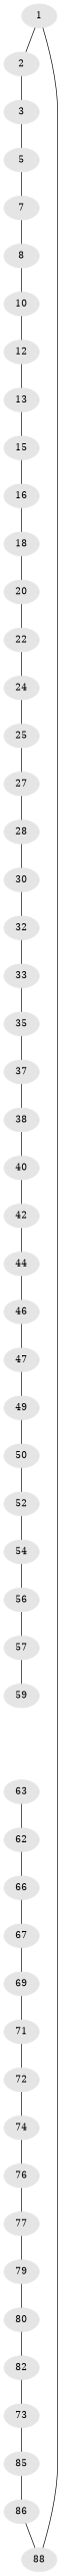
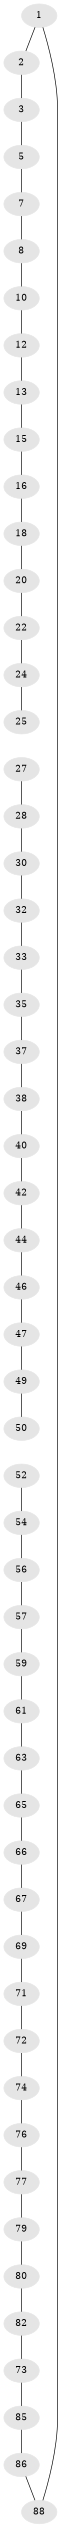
  graph {
    node [color=gray90 style=filled]
    1 [super="+89"]
    2
    88
    3 [super="+4"]
    5 [super="+6"]
    7
    8 [super="+9"]
    10 [super="+11"]
    12
    13 [super="+14"]
    15
    16 [super="+17"]
    18 [super="+19"]
    20 [super="+21"]
    22 [super="+23"]
    24
    25 [super="+26"]
    27
    28 [super="+29"]
    30 [super="+31"]
    32
    33 [super="+34"]
    35 [super="+36"]
    37
    38 [super="+39"]
    40 [super="+41"]
    42 [super="+43"]
    44 [super="+45"]
    46
    47 [super="+48"]
    49
    50 [super="+51"]
    52 [super="+53"]
    54 [super="+55"]
    56
    57 [super="+58"]
    59 [super="+60"]
+   61 [super="+62"]
    63 [super="+64"]
-   65 [label=62]
+   65
    66
    67 [super="+68"]
    69 [super="+70"]
    71
    72 [super="+73"]
    74 [super="+75"]
    76
    77 [super="+78"]
    79
    80 [super="+81"]
    82
    n52 [label=73 super="+84"]
    85
    86 [super="+87"]
    1 -- 2
    1 -- 88
    2 -- 3
    3 -- 5
    5 -- 7
    7 -- 8
    8 -- 10
    10 -- 12
    12 -- 13
    13 -- 15
    15 -- 16
    16 -- 18
    18 -- 20
    20 -- 22
    22 -- 24
    24 -- 25
-   25 -- 27
    27 -- 28
    28 -- 30
    30 -- 32
    32 -- 33
    33 -- 35
    35 -- 37
    37 -- 38
    38 -- 40
    40 -- 42
    42 -- 44
    44 -- 46
    46 -- 47
    47 -- 49
    49 -- 50
-   50 -- 52
    52 -- 54
    54 -- 56
    56 -- 57
    57 -- 59
+   59 -- 61
+   61 -- 63
    63 -- 65
    65 -- 66
    66 -- 67
    67 -- 69
    69 -- 71
    71 -- 72
    72 -- 74
    74 -- 76
    76 -- 77
    77 -- 79
    79 -- 80
    80 -- 82
    82 -- n52
    n52 -- 85
    85 -- 86
    86 -- 88
  }
